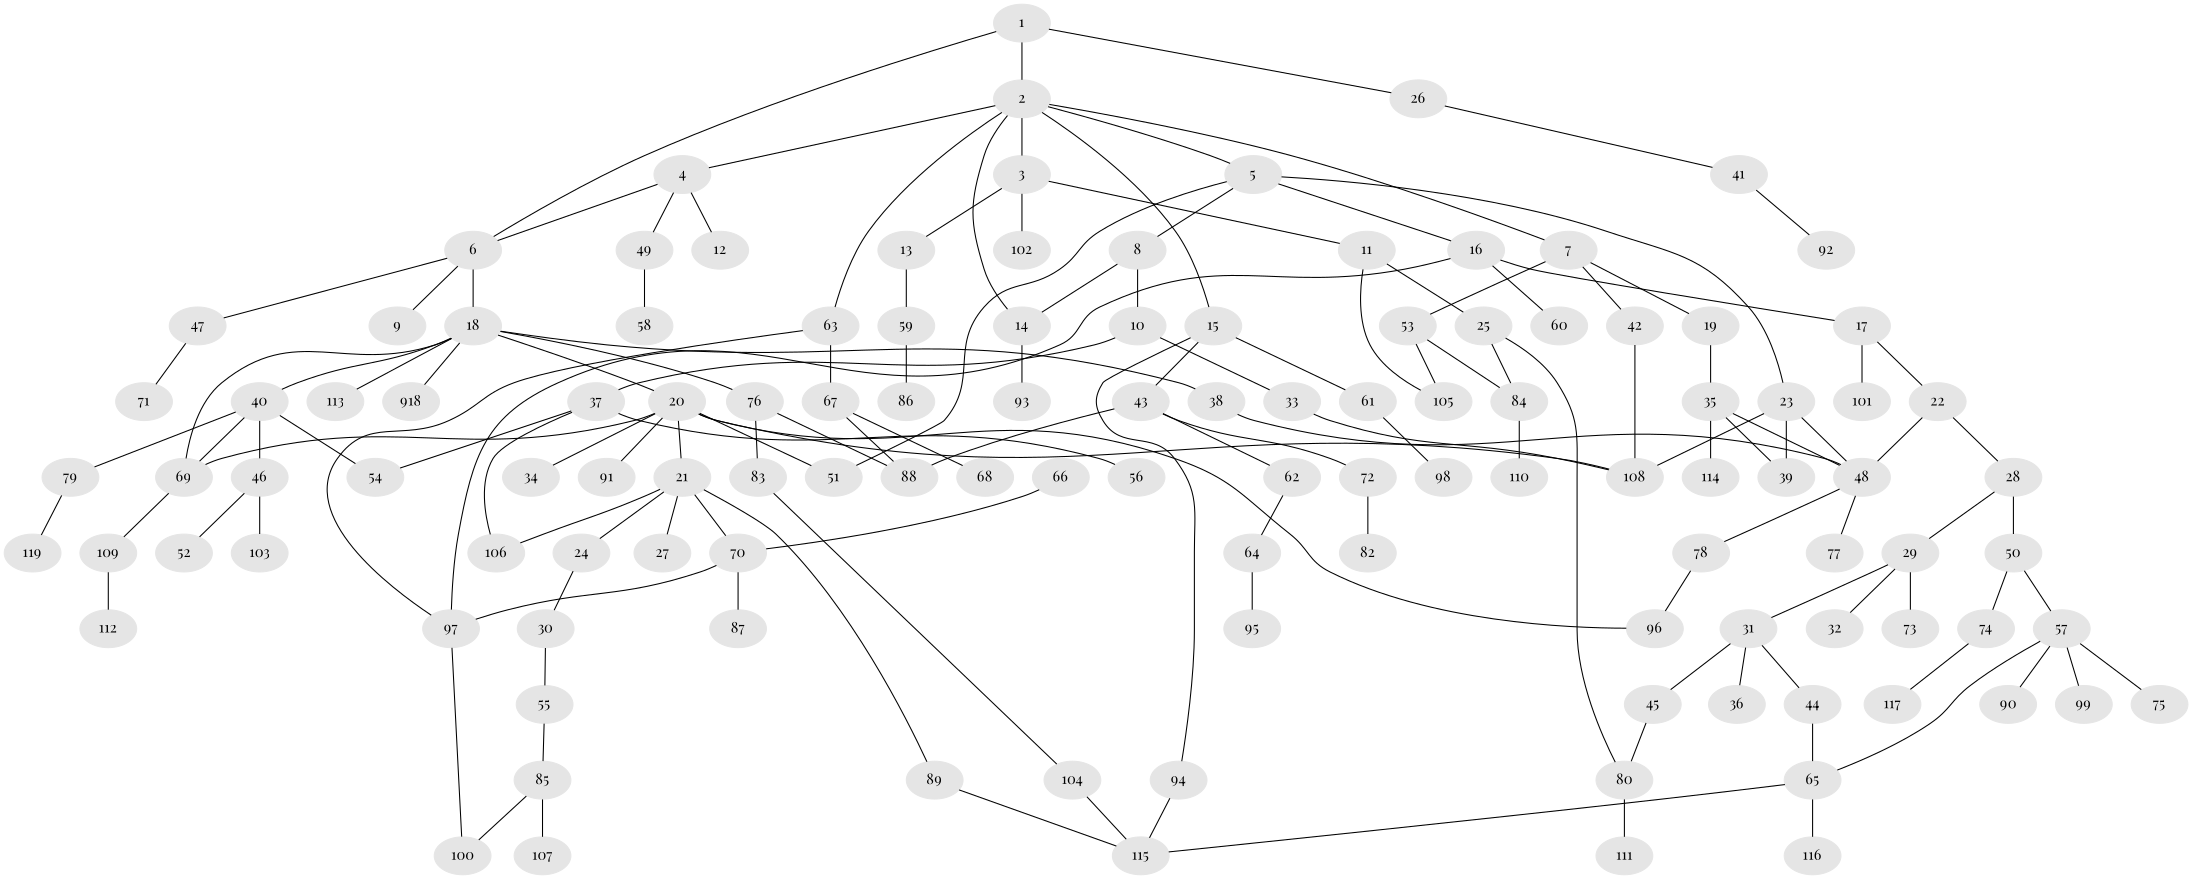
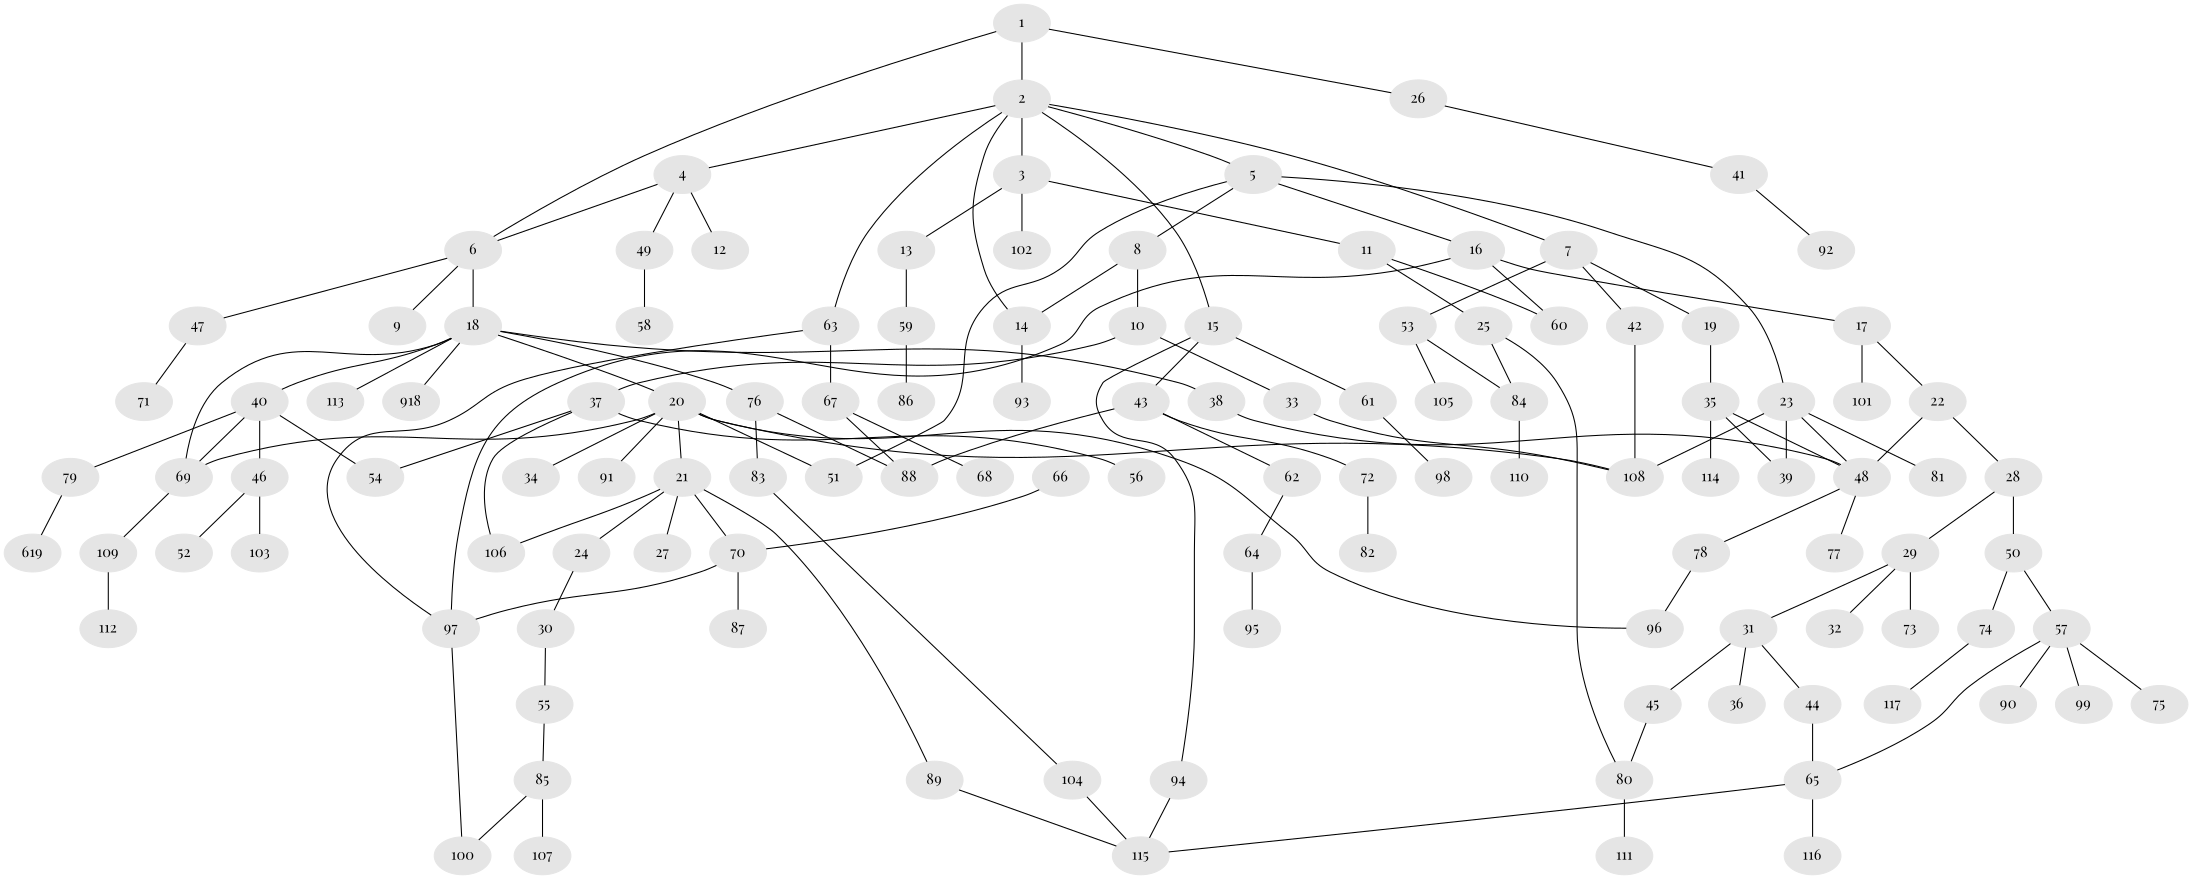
  graph {
    fontname="Playfair Display"
    node [color=gray90 fontname="Playfair Display" style=filled]
    edge [fontname="Playfair Display"]
    1
    2
    6
    26
    3
    4
    5
    7
    14
    15
    63
    9
    18
    47
    41
    11
    13
    102
    12
    49
    8
    16
    23
    51
    19
    42
    53
    93
    43
    94
    61
    97
    67
    25
    60
    59
    58
    10
    17
    108
    48
    39
+   81
    20
    38
    40
    69
    76
    113
    n50 [label=918]
    71
    35
    84
    105
    33
    37
    106
    54
    56
    80
    86
    62
    72
    88
    115
    22
    101
    100
    28
    21
    34
    91
    96
    46
    79
    109
    83
    114
    24
    27
    70
    89
    30
    87
    29
    50
    77
    78
    55
    111
    110
    92
    31
    32
    73
    57
    74
    36
    44
    45
    85
    65
    66
    52
    103
-   119
+   119 [label=619]
    98
    64
    82
    116
    75
    90
    99
    117
    107
    95
    68
    112
    104
    1 -- 2
    1 -- 6
    1 -- 26
    2 -- 3
    2 -- 4
    2 -- 5
    2 -- 7
    2 -- 14
    2 -- 15
    2 -- 63
    6 -- 9
    6 -- 18
    6 -- 47
    26 -- 41
    3 -- 11
    3 -- 13
    3 -- 102
    4 -- 6
    4 -- 12
    4 -- 49
    5 -- 8
    5 -- 16
    5 -- 23
    5 -- 51
    7 -- 19
    7 -- 42
    7 -- 53
    14 -- 93
    15 -- 43
    15 -- 94
    15 -- 61
    63 -- 97
    63 -- 67
    18 -- 20
    18 -- 38
    18 -- 40
    18 -- 69
    18 -- 76
    18 -- 113
    18 -- n50
    47 -- 71
    41 -- 92
    11 -- 25
-   11 -- 105
+   11 -- 60
    13 -- 59
    49 -- 58
    8 -- 14
    8 -- 10
    16 -- 97
    16 -- 60
    16 -- 17
    23 -- 108
    23 -- 48
    23 -- 39
+   23 -- 81
    19 -- 35
    42 -- 108
    53 -- 84
    53 -- 105
    43 -- 62
    43 -- 72
    43 -- 88
    94 -- 115
    61 -- 98
    97 -- 100
    67 -- 88
    67 -- 68
    25 -- 84
    25 -- 80
    59 -- 86
    10 -- 33
    10 -- 37
    17 -- 22
    17 -- 101
    48 -- 77
    48 -- 78
    20 -- 51
    20 -- 108
    20 -- 69
    20 -- 21
    20 -- 34
    20 -- 91
    20 -- 96
    38 -- 48
    40 -- 69
    40 -- 54
    40 -- 46
    40 -- 79
    69 -- 109
    76 -- 88
    76 -- 83
    35 -- 48
    35 -- 39
    35 -- 114
    84 -- 110
    33 -- 108
    37 -- 106
    37 -- 54
    37 -- 56
    80 -- 111
    62 -- 64
    72 -- 82
    22 -- 48
    22 -- 28
    28 -- 29
    28 -- 50
    21 -- 106
    21 -- 24
    21 -- 27
    21 -- 70
    21 -- 89
    46 -- 52
    46 -- 103
    79 -- 119
    109 -- 112
    83 -- 104
    24 -- 30
    70 -- 97
    70 -- 87
    89 -- 115
    30 -- 55
    29 -- 31
    29 -- 32
    29 -- 73
    50 -- 57
    50 -- 74
    78 -- 96
    55 -- 85
    31 -- 36
    31 -- 44
    31 -- 45
    57 -- 65
    57 -- 75
    57 -- 90
    57 -- 99
    74 -- 117
    44 -- 65
    45 -- 80
    85 -- 100
    85 -- 107
    65 -- 115
    65 -- 116
    66 -- 70
    64 -- 95
    104 -- 115
  }
